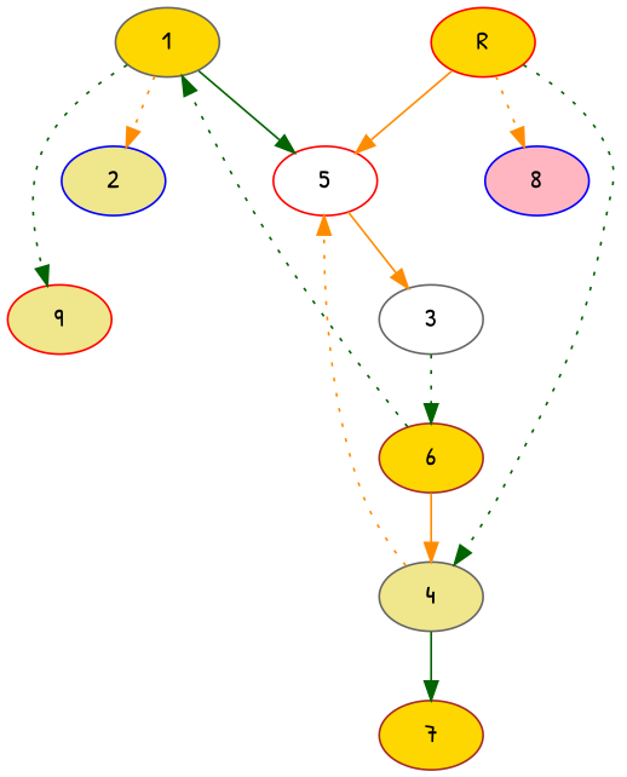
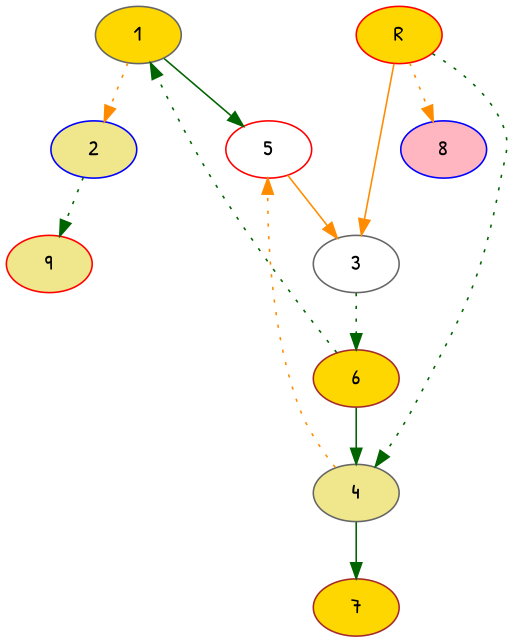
  digraph {
    fontname="Patrick Hand"
    node [color=gray40 fillcolor=gold fontname="Patrick Hand" style=filled]
    edge [color=darkorange fontname="Patrick Hand" style=dotted]
    2 [color=blue fillcolor=khaki]
    1
    5 [color=red fillcolor=white]
    9 [color=red fillcolor=khaki]
    3 [fillcolor=white]
    6 [color=brown]
    4 [fillcolor=khaki]
    7 [color=brown]
    R [color=red]
    8 [color=blue fillcolor=lightpink]
    1 -> 2
    1 -> 5 [color=darkgreen style=solid]
-   1 -> 9 [color=darkgreen]
+   2 -> 9 [color=darkgreen]
    5 -> 3 [style=solid]
    3 -> 6 [color=darkgreen]
    6 -> 1 [color=darkgreen]
-   6 -> 4 [style=solid]
+   6 -> 4 [color=darkgreen style=solid]
    4 -> 5
    4 -> 7 [color=darkgreen style=solid]
-   R -> 5 [style=solid]
+   R -> 3 [style=solid]
    R -> 4 [color=darkgreen]
    R -> 8
  }
